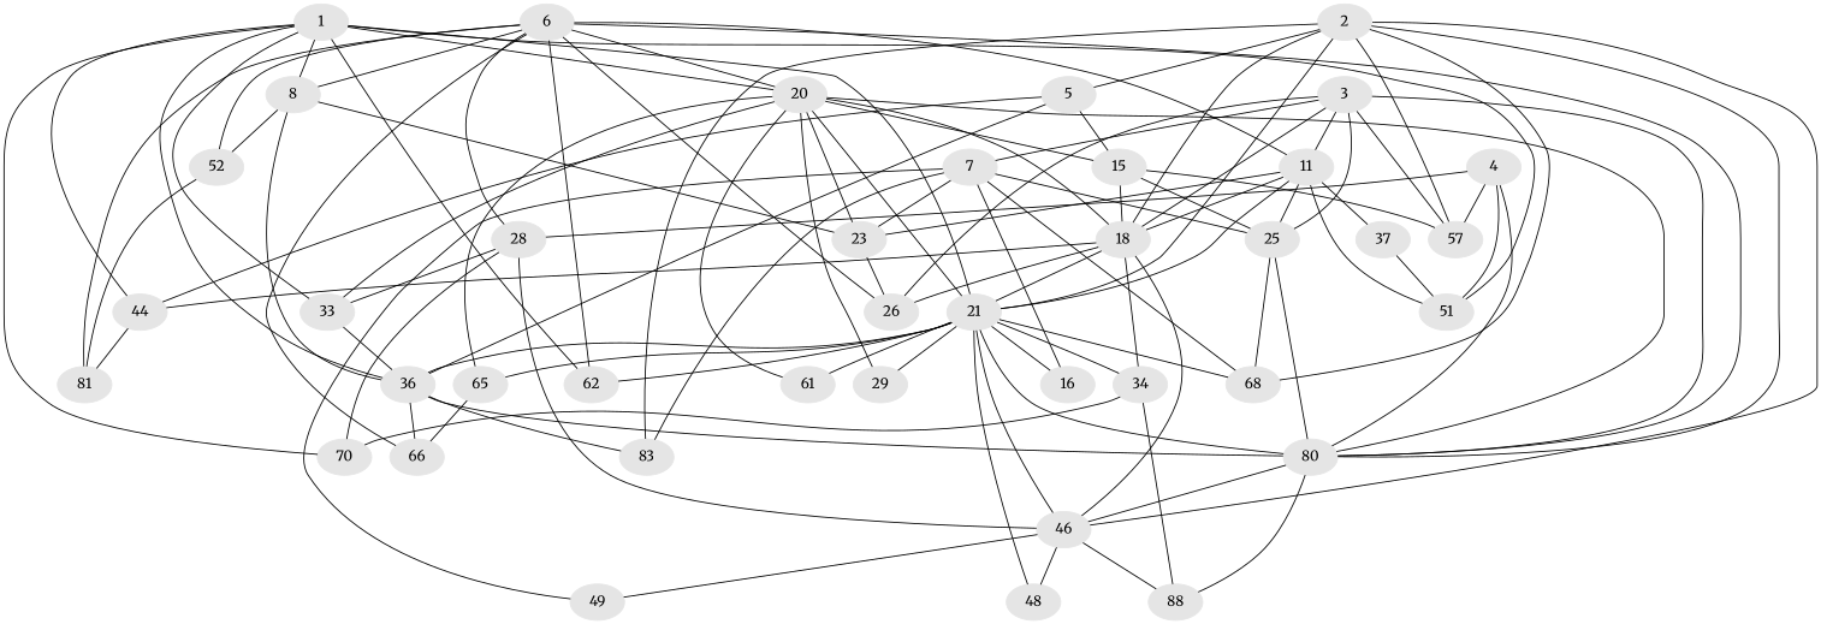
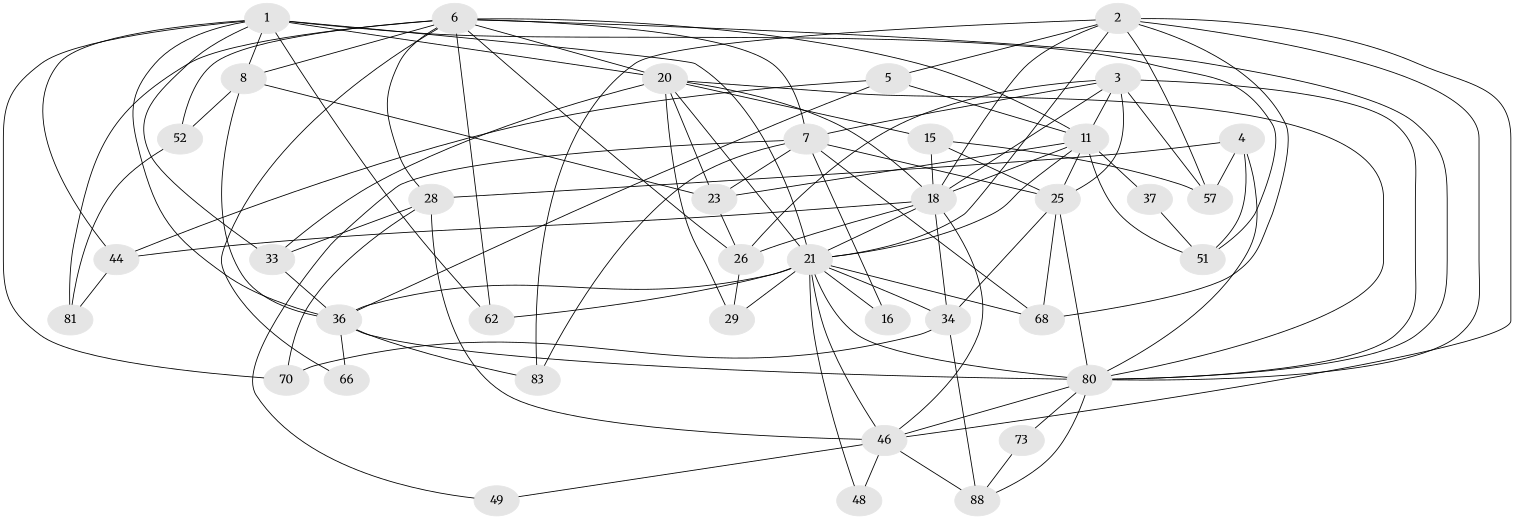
  graph {
    fontname=Merriweather
    node [color=gray90 fontname=Merriweather style=filled]
    edge [fontname=Merriweather]
    1 [super="+13+9"]
    8 [super="+16"]
    n3 [label=20 super="+22+87"]
    21 [super="+24+60+50"]
    33
    36 [super="+58"]
    44
    51 [super="+64"]
    62
    70
    52
    23
    18 [super="+85+75+19+78"]
    n14 [label=80 super="+67+90"]
    15 [super="+30"]
    29
-   61
-   65
    46 [super="+59+82"]
    68
    n21 [label=16]
    34 [super="+35"]
    48
    83
    66
    81
    2 [super="+57+77"]
    5 [super="+53"]
    n29 [label=57 super="+92"]
    11 [super="+12+39"]
    26 [super="+63"]
    88
+   73
    49
    3 [super="+14+45"]
    7 [super="+56+79"]
    25 [super="+47"]
    37
    4
    28
    6 [super="+17+20+27+74"]
    1 -- 8
    1 -- n3
    1 -- 21 [weight=2]
    1 -- 33
    1 -- 36
    1 -- 44
    1 -- 51
    1 -- 62
    1 -- 70
    8 -- 36
    8 -- 52
    8 -- 23
    n3 -- 21
    n3 -- 33
    n3 -- 23 [weight=2]
    n3 -- 18
    n3 -- n14
    n3 -- 15
    n3 -- 29
-   n3 -- 61
-   n3 -- 65
    21 -- 36
    21 -- 62
    21 -- n14
    21 -- 29
-   21 -- 61
-   21 -- 65
    21 -- 46 [weight=2]
    21 -- 68
    21 -- n21 [weight=2]
    21 -- 34
    21 -- 48
    33 -- 36
    36 -- n14
    36 -- 83
    36 -- 66
    44 -- 81
    52 -- 81
    23 -- 26
    18 -- 21
    18 -- 44
    18 -- 46
    18 -- 34
    18 -- 26
    n14 -- 46
    n14 -- 88
+   n14 -- 73
    15 -- 18
    15 -- n29
    15 -- 25
-   65 -- 66
    46 -- 48
    46 -- 88
    46 -- 49
    34 -- 70
    34 -- 88
    2 -- 21 [weight=2]
    2 -- 18
    2 -- n14
    2 -- 46 [weight=2]
    2 -- 68
    2 -- 83
    2 -- 5
    2 -- n29
    5 -- 36 [weight=2]
    5 -- 44
-   5 -- 15
+   5 -- 11
    11 -- 21
    11 -- 51
    11 -- 23
    11 -- 18
    11 -- 25
    11 -- 37
+   26 -- 29
+   73 -- 88
    3 -- 18
    3 -- n14
    3 -- n29
    3 -- 11
    3 -- 26 [weight=2]
    3 -- 7
    3 -- 25
    7 -- 23
    7 -- 68
    7 -- n21
    7 -- 83
    7 -- 49
    7 -- 25
    25 -- n14
    25 -- 68
+   25 -- 34
    37 -- 51
    4 -- 51
    4 -- n14
    4 -- n29
    4 -- 28
    28 -- 33
    28 -- 70
    28 -- 46
    6 -- 8
    6 -- n3 [weight=2]
    6 -- 62
    6 -- 52
    6 -- n14
    6 -- 66
    6 -- 81
    6 -- 11
    6 -- 26
+   6 -- 7
    6 -- 28
  }
